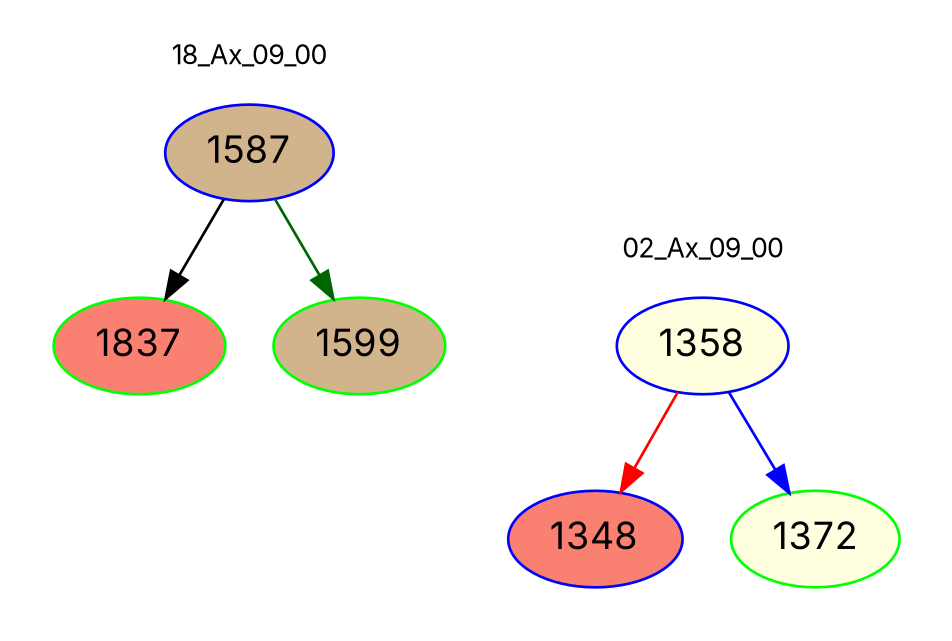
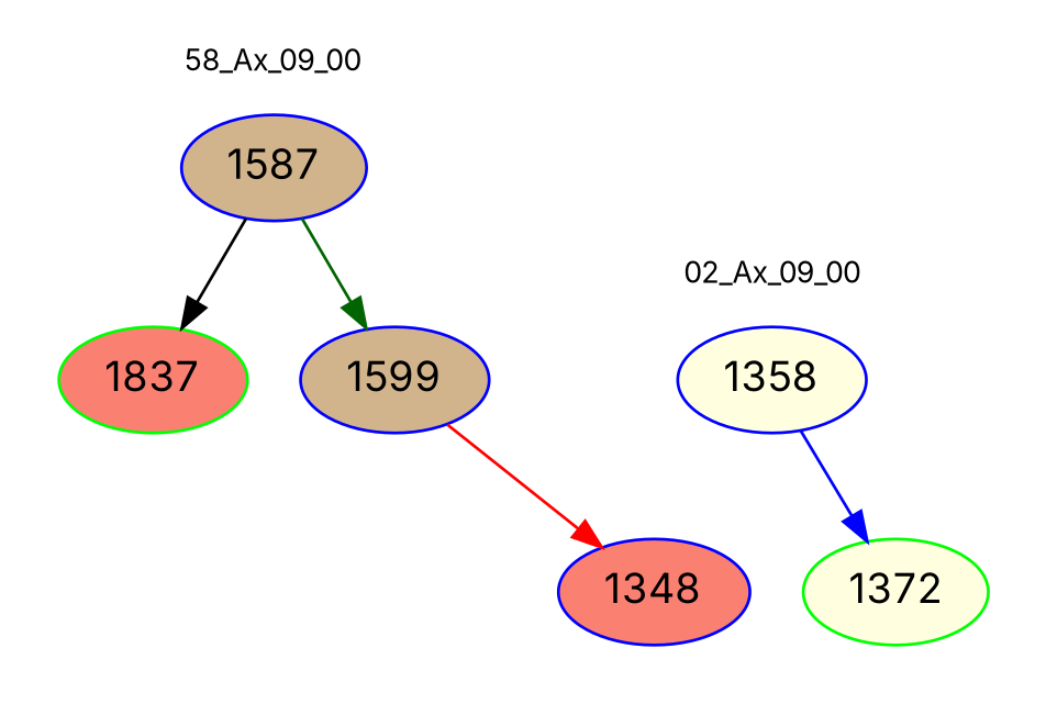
  digraph {
    fontname=Inter
    node [color=blue fillcolor=tan fontname=Inter style=filled]
    edge [fontname=Inter]
    n1 [label=1587]
    n2 [color=green fillcolor=salmon label=1837]
-   n3 [color=green label=1599]
+   n3 [label=1599]
    n4 [fillcolor=lightyellow label=1358]
    n5 [fillcolor=salmon label=1348]
    n6 [color=green fillcolor=lightyellow label=1372]
    subgraph cluster_1 {
      color=white
      fontsize=10
-     label="18_Ax_09_00"
+     label="58_Ax_09_00"
      n1
      n2
      n3
    }
    subgraph cluster_2 {
      color=white
      fontsize=10
      label="02_Ax_09_00"
      n4
      n5
      n6
    }
    n1 -> n2 [color=black]
    n1 -> n3 [color=darkgreen]
-   n4 -> n5 [color=red]
+   n3 -> n5 [color=red]
    n4 -> n6 [color=blue]
  }
